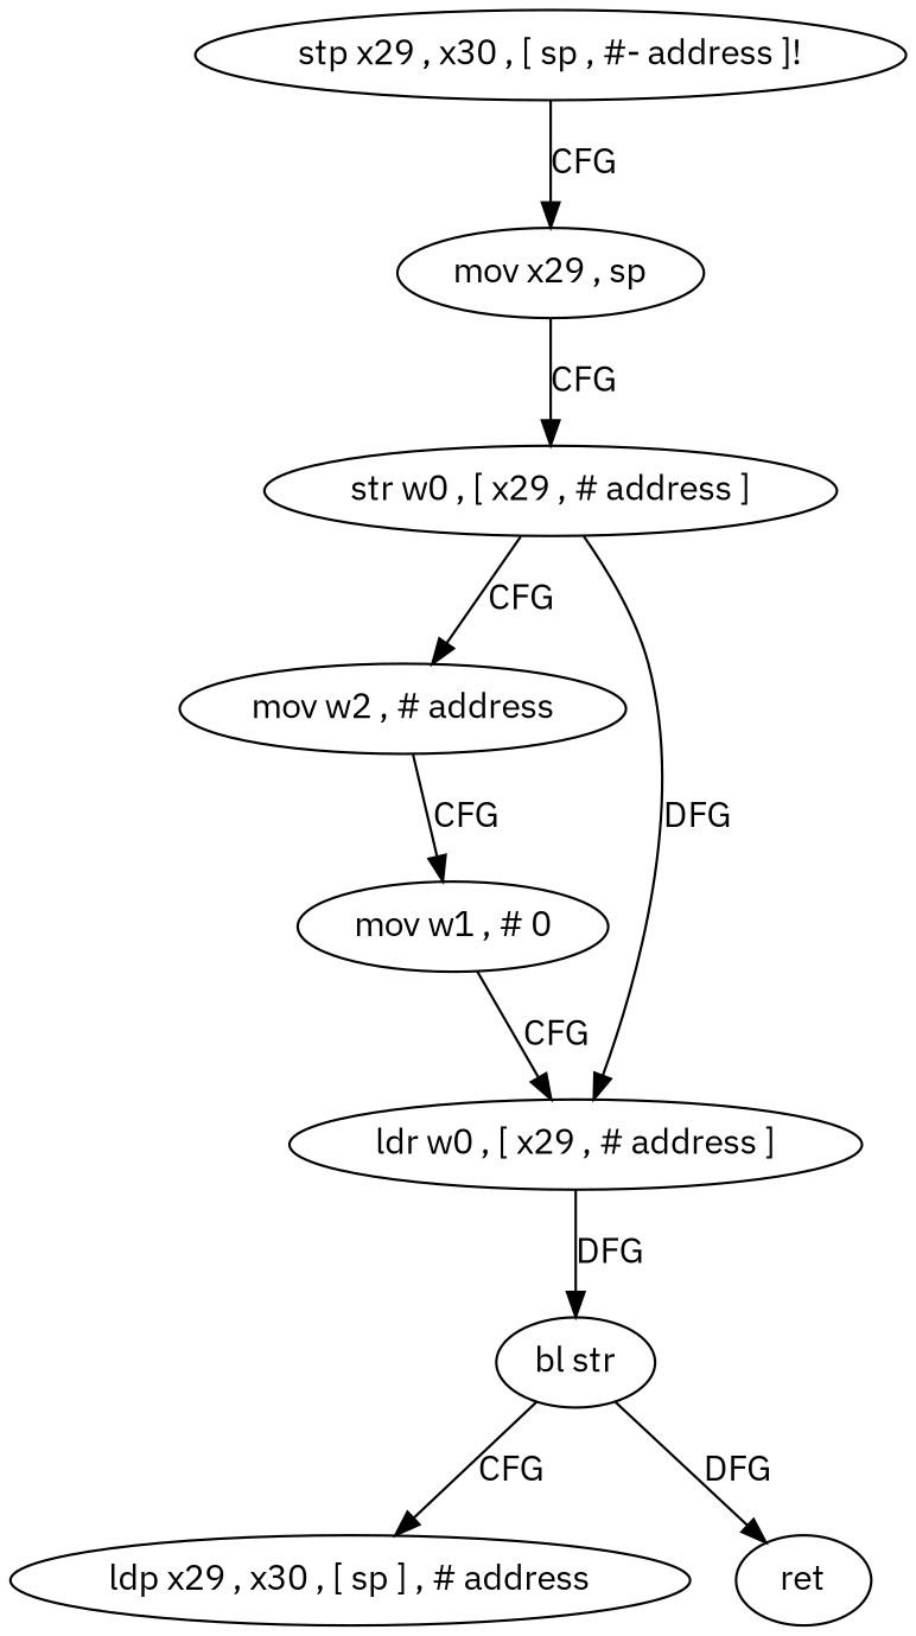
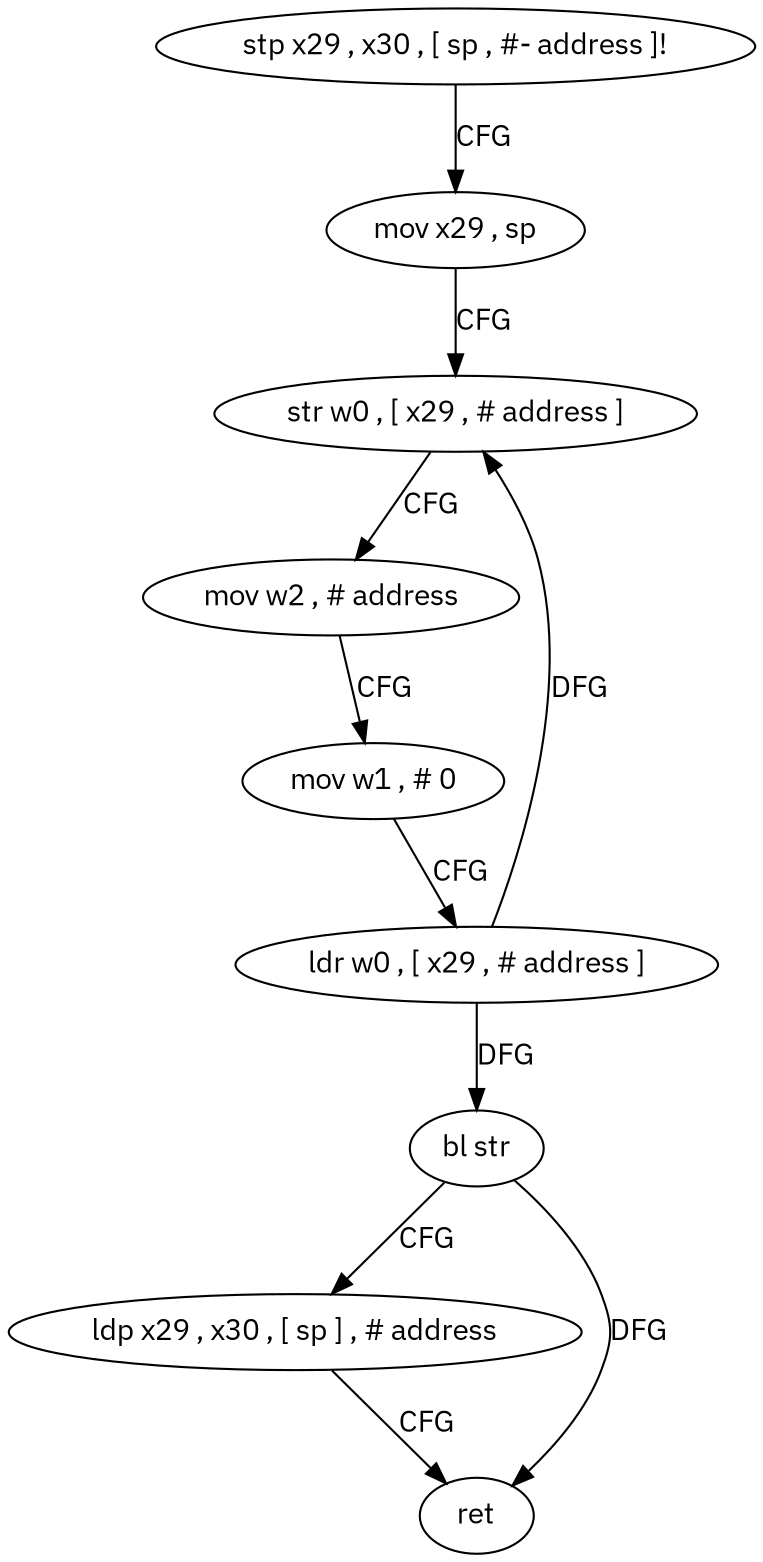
  digraph {
    fontname="IBM Plex Sans"
    node [fontname="IBM Plex Sans"]
    edge [fontname="IBM Plex Sans"]
    n1 [label="stp x29 , x30 , [ sp , #- address ]!"]
    n2 [label="mov x29 , sp"]
    n3 [label="str w0 , [ x29 , # address ]"]
    n4 [label="mov w2 , # address"]
    n5 [label="ldr w0 , [ x29 , # address ]"]
    n6 [label="mov w1 , # 0"]
    n7 [label="bl str"]
    n8 [label="ldp x29 , x30 , [ sp ] , # address"]
    n9 [label=ret]
    n1 -> n2 [label=CFG]
    n2 -> n3 [label=CFG]
    n3 -> n4 [label=CFG]
-   n3 -> n5 [label=DFG]
+   n5 -> n3 [label=DFG]
    n4 -> n6 [label=CFG]
    n5 -> n7 [label=DFG]
    n6 -> n5 [label=CFG]
    n7 -> n8 [label=CFG]
    n7 -> n9 [label=DFG]
+   n8 -> n9 [label=CFG]
  }
